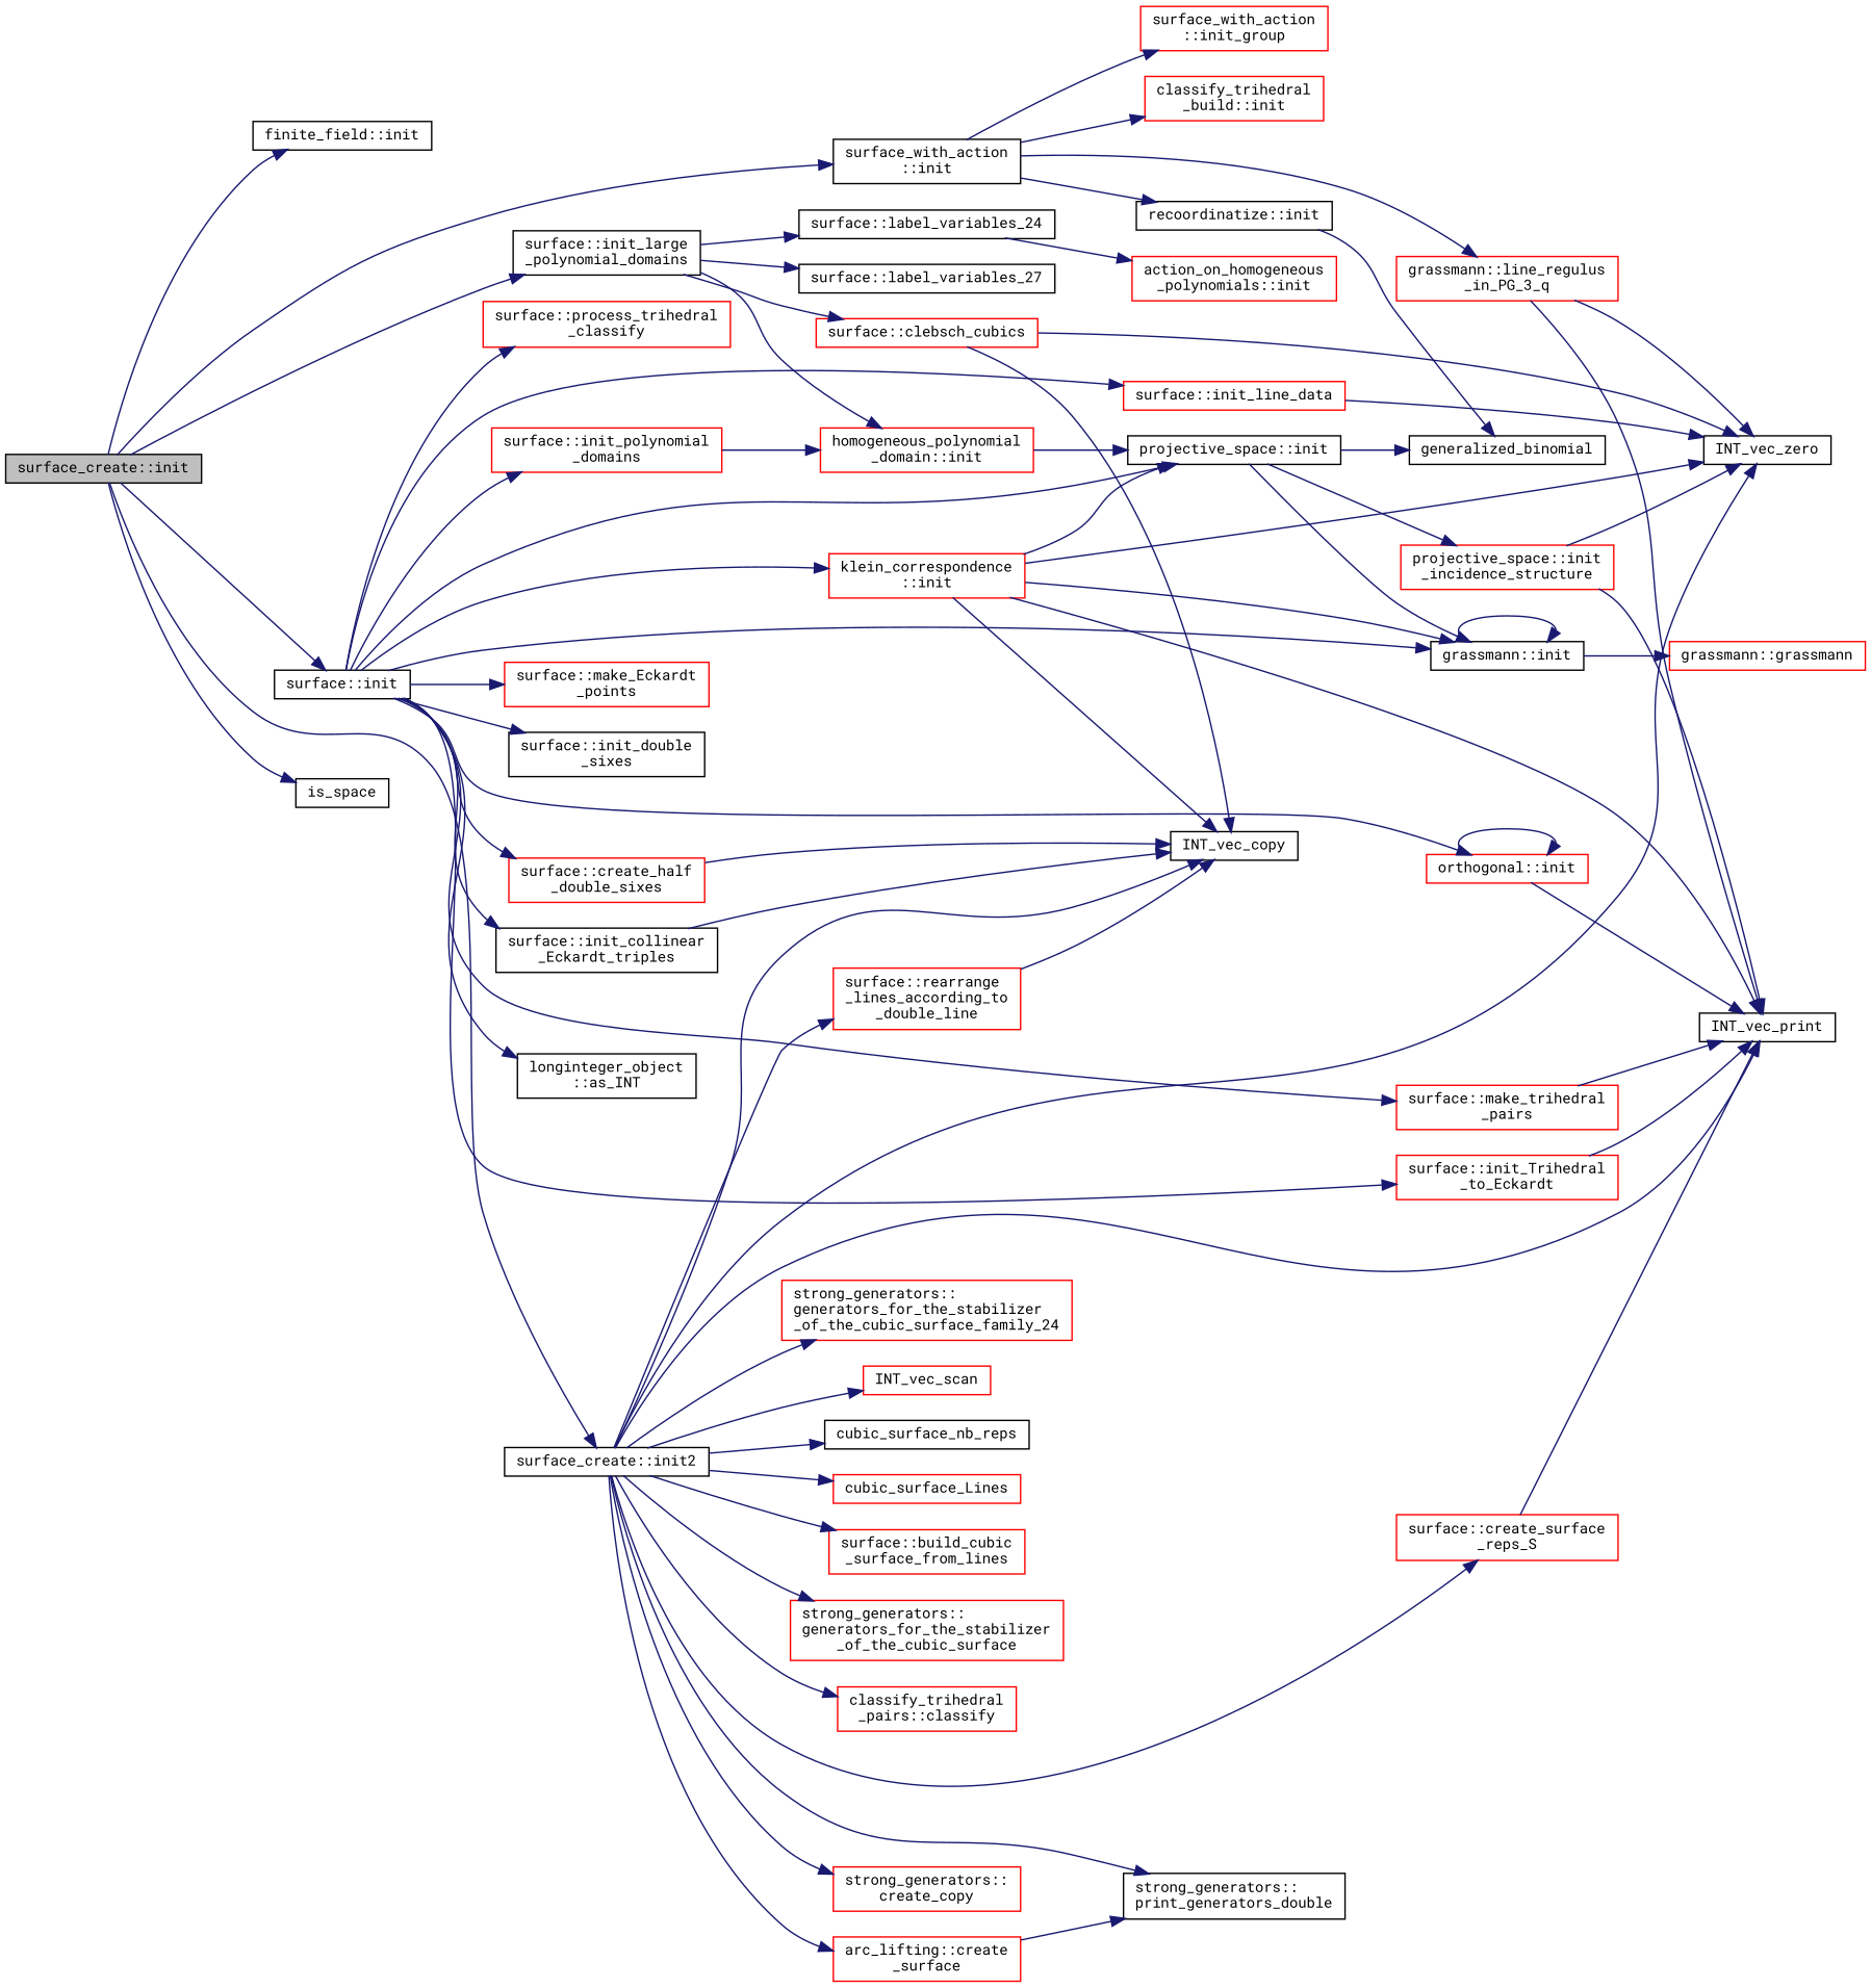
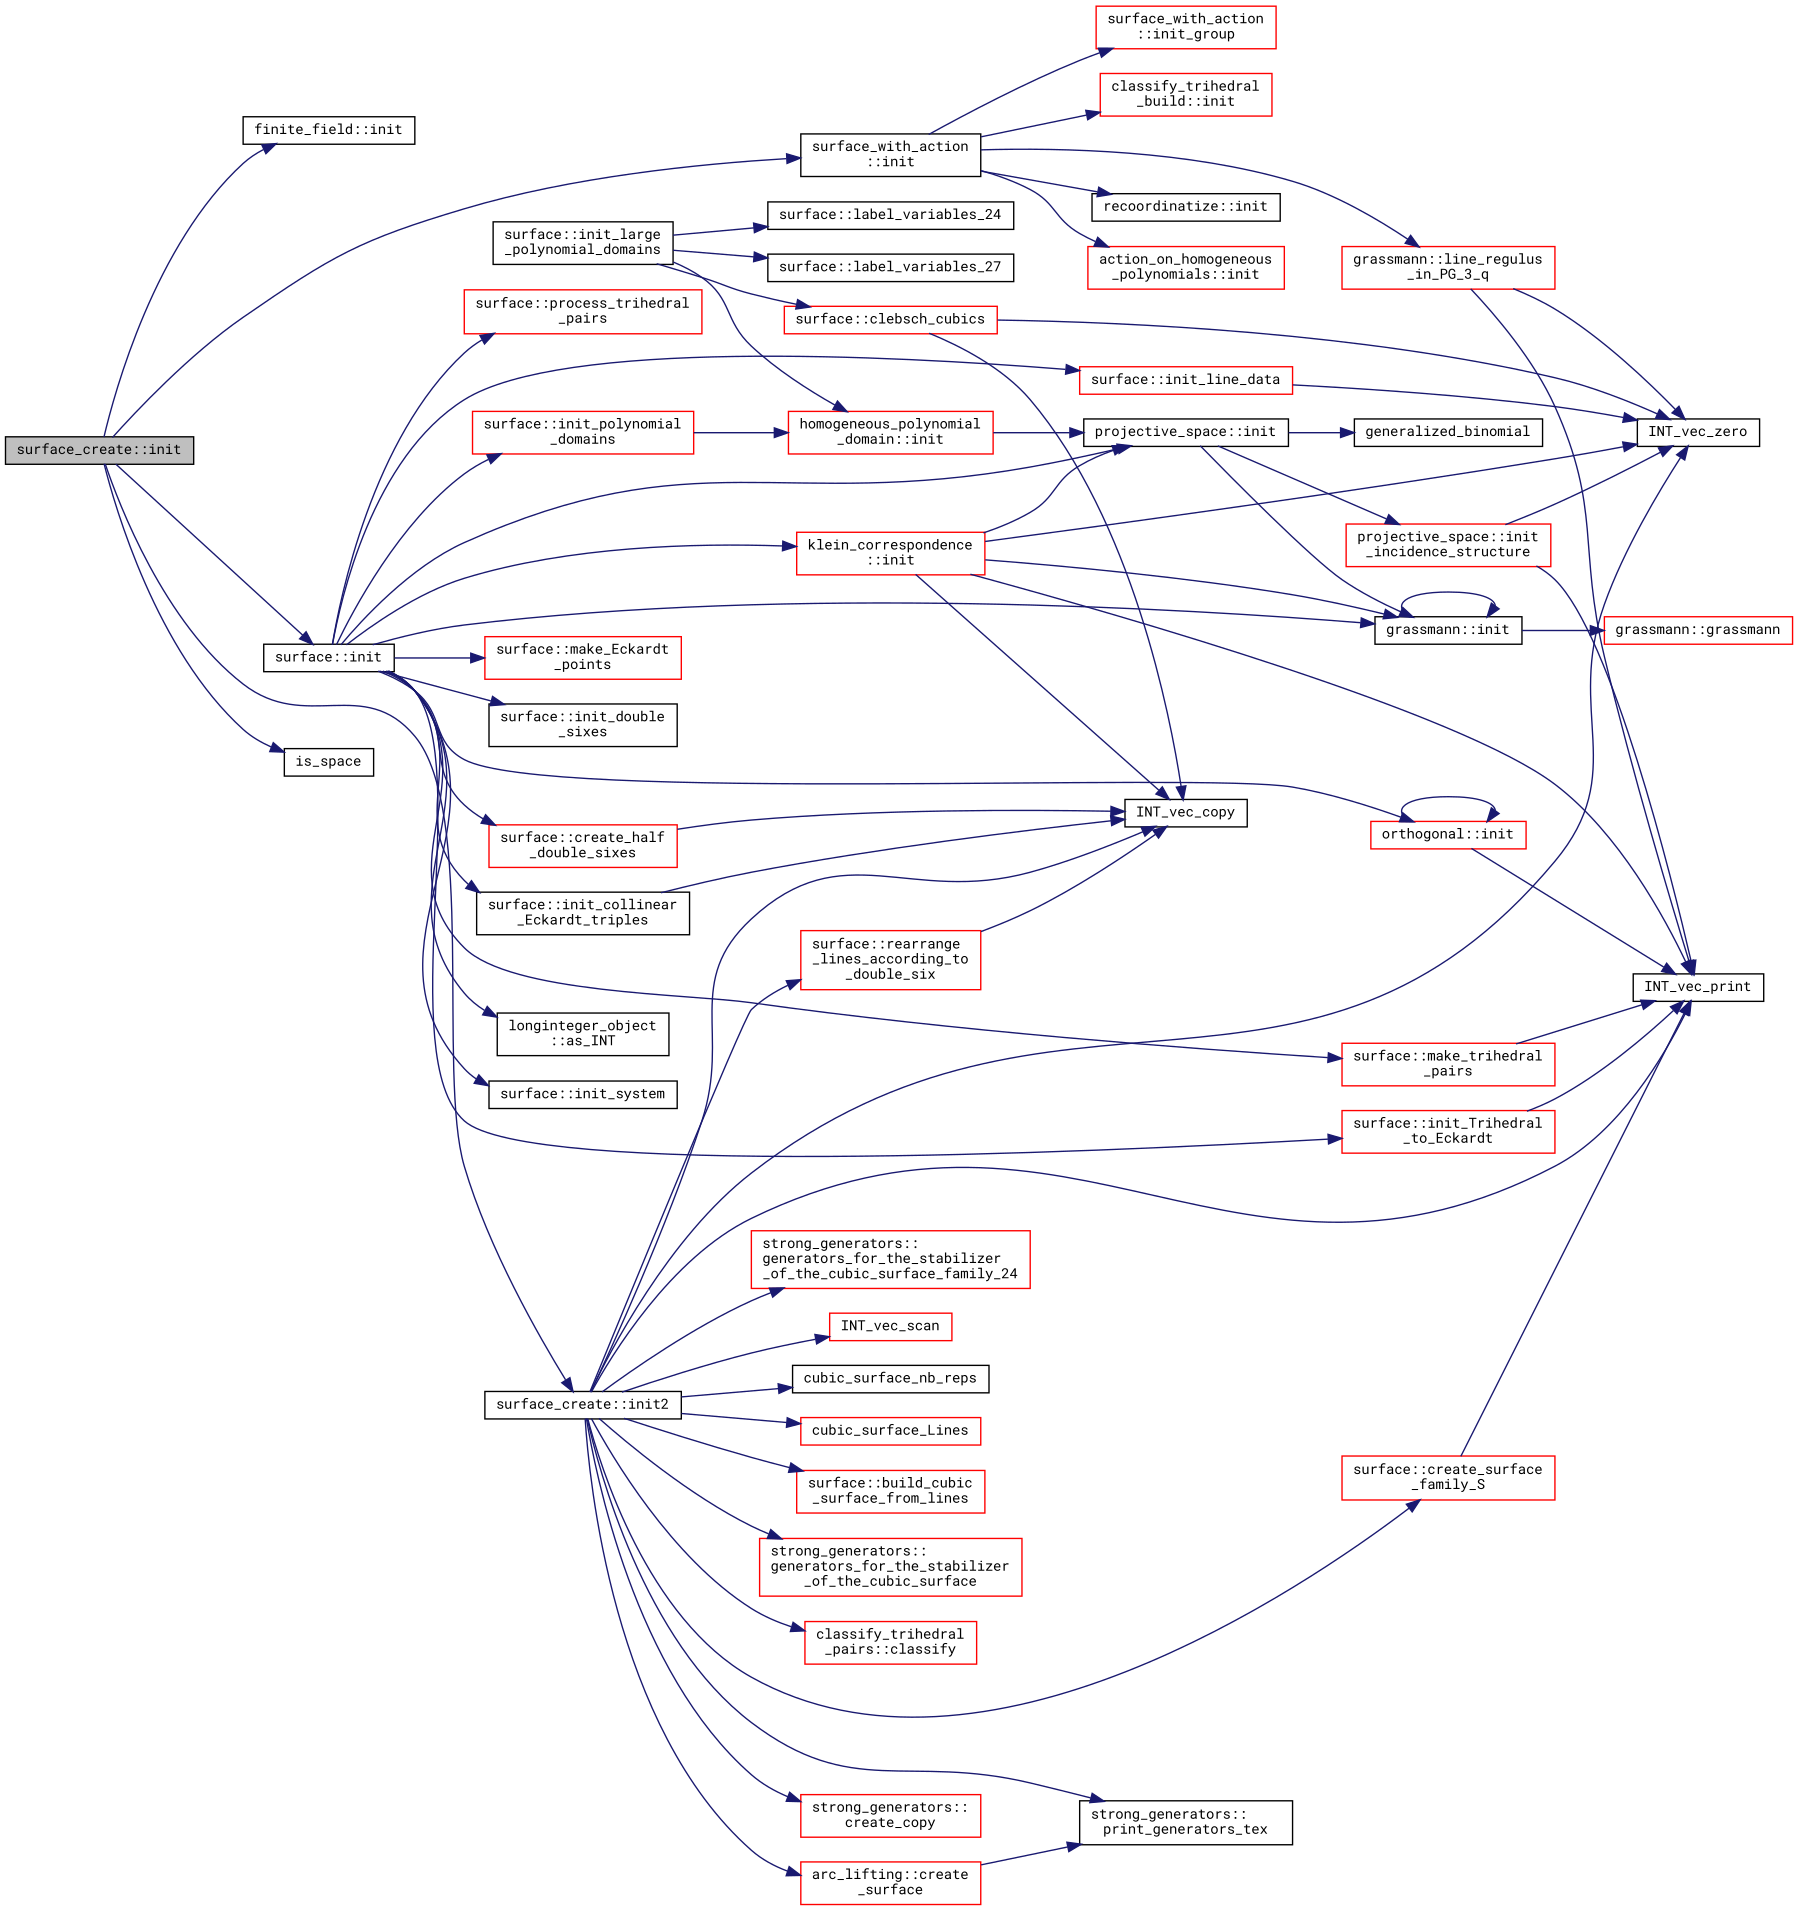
  digraph {
    fontname="Roboto Mono"
    rankdir=LR
    node [color=red fillcolor=white fontname="Roboto Mono" fontsize=10 shape=record style=filled]
    edge [color=midnightblue fontname="Roboto Mono" fontsize=10 labelfontname=Helvetica labelfontsize=10 style=solid]
    n1 [color=black fillcolor=grey75 fontcolor=black height=0.2 label="surface_create::init" width=0.4]
    n2 [color=black height=0.2 label="finite_field::init" width=0.4]
    n3 [color=black height=0.2 label="surface::init" width=0.4]
    n4 [color=black height=0.2 label=is_space width=0.4]
    n5 [color=black height=0.2 label="surface::init_large\l_polynomial_domains" width=0.4]
    n6 [color=black height=0.2 label="surface_with_action\l::init" width=0.4]
    n7 [color=black height=0.2 label="surface_create::init2" width=0.4]
    n8 [color=black height=0.2 label="projective_space::init" width=0.4]
    n9 [color=black height=0.2 label="grassmann::init" width=0.4]
    n10 [color=black height=0.2 label="longinteger_object\l::as_INT" width=0.4]
    n11 [height=0.2 label="orthogonal::init" width=0.4]
    n12 [height=0.2 label="klein_correspondence\l::init" width=0.4]
    n13 [height=0.2 label="surface::init_polynomial\l_domains" width=0.4]
+   n14 [color=black height=0.2 label="surface::init_system" width=0.4]
    n15 [height=0.2 label="surface::init_line_data" width=0.4]
    n16 [height=0.2 label="surface::make_trihedral\l_pairs" width=0.4]
-   n17 [height=0.2 label="surface::process_trihedral\l_classify" width=0.4]
+   n17 [height=0.2 label="surface::process_trihedral\l_pairs" width=0.4]
    n18 [height=0.2 label="surface::make_Eckardt\l_points" width=0.4]
    n19 [height=0.2 label="surface::init_Trihedral\l_to_Eckardt" width=0.4]
    n20 [color=black height=0.2 label="surface::init_collinear\l_Eckardt_triples" width=0.4]
    n21 [color=black height=0.2 label="surface::init_double\l_sixes" width=0.4]
    n22 [height=0.2 label="surface::create_half\l_double_sixes" width=0.4]
    n23 [height=0.2 label="homogeneous_polynomial\l_domain::init" width=0.4]
    n24 [color=black height=0.2 label="surface::label_variables_27" width=0.4]
    n25 [color=black height=0.2 label="surface::label_variables_24" width=0.4]
    n26 [height=0.2 label="surface::clebsch_cubics" width=0.4]
    n27 [height=0.2 label="surface_with_action\l::init_group" width=0.4]
    n28 [height=0.2 label="action_on_homogeneous\l_polynomials::init" width=0.4]
    n29 [height=0.2 label="classify_trihedral\l_build::init" width=0.4]
    n30 [color=black height=0.2 label="recoordinatize::init" width=0.4]
    n31 [height=0.2 label="grassmann::line_regulus\l_in_PG_3_q" width=0.4]
    n32 [color=black height=0.2 label=INT_vec_zero width=0.4]
    n33 [color=black height=0.2 label=INT_vec_print width=0.4]
    n34 [color=black height=0.2 label=INT_vec_copy width=0.4]
-   n35 [height=0.2 label="surface::create_surface\l_reps_S" width=0.4]
+   n35 [height=0.2 label="surface::create_surface\l_family_S" width=0.4]
    n36 [height=0.2 label="strong_generators::\lgenerators_for_the_stabilizer\l_of_the_cubic_surface_family_24" width=0.4]
    n37 [height=0.2 label=INT_vec_scan width=0.4]
    n38 [color=black height=0.2 label=cubic_surface_nb_reps width=0.4]
    n39 [height=0.2 label=cubic_surface_Lines width=0.4]
-   n40 [height=0.2 label="surface::rearrange\l_lines_according_to\l_double_line" width=0.4]
+   n40 [height=0.2 label="surface::rearrange\l_lines_according_to\l_double_six" width=0.4]
    n41 [height=0.2 label="surface::build_cubic\l_surface_from_lines" width=0.4]
    n42 [height=0.2 label="strong_generators::\lgenerators_for_the_stabilizer\l_of_the_cubic_surface" width=0.4]
    n43 [height=0.2 label="classify_trihedral\l_pairs::classify" width=0.4]
    n44 [height=0.2 label="arc_lifting::create\l_surface" width=0.4]
-   n45 [color=black height=0.2 label="strong_generators::\lprint_generators_double" width=0.4]
+   n45 [color=black height=0.2 label="strong_generators::\lprint_generators_tex" width=0.4]
    n46 [height=0.2 label="strong_generators::\lcreate_copy" width=0.4]
    n47 [color=black height=0.2 label=generalized_binomial width=0.4]
    n48 [height=0.2 label="projective_space::init\l_incidence_structure" width=0.4]
    n49 [height=0.2 label="grassmann::grassmann" width=0.4]
    n1 -> n2
    n1 -> n3
    n1 -> n4
-   n1 -> n5
    n1 -> n6
    n1 -> n7
    n3 -> n8
    n3 -> n9
    n3 -> n10
    n3 -> n11
    n3 -> n12
    n3 -> n13
+   n3 -> n14
    n3 -> n15
    n3 -> n16
    n3 -> n17
    n3 -> n18
    n3 -> n19
    n3 -> n20
    n3 -> n21
    n3 -> n22
    n5 -> n23
    n5 -> n24
    n5 -> n25
    n5 -> n26
    n6 -> n27
-   n25 -> n28
+   n6 -> n28
    n6 -> n29
    n6 -> n30
    n6 -> n31
    n7 -> n32
    n7 -> n33
    n7 -> n34
    n7 -> n35
    n7 -> n36
    n7 -> n37
    n7 -> n38
    n7 -> n39
    n7 -> n40
    n7 -> n41
    n7 -> n42
    n7 -> n43
    n7 -> n44
    n7 -> n45
    n7 -> n46
    n8 -> n9
    n8 -> n47
    n8 -> n48
    n9 -> n9
    n9 -> n49
    n11 -> n11
    n11 -> n33
    n12 -> n8
    n12 -> n9
    n12 -> n32
    n12 -> n33
    n12 -> n34
    n13 -> n23
    n15 -> n32
    n16 -> n33
    n19 -> n33
    n20 -> n34
    n22 -> n34
    n23 -> n8
    n26 -> n32
    n26 -> n34
-   n30 -> n47
    n31 -> n32
    n31 -> n33
    n35 -> n33
    n40 -> n34
    n44 -> n45
    n48 -> n32
    n48 -> n33
  }
